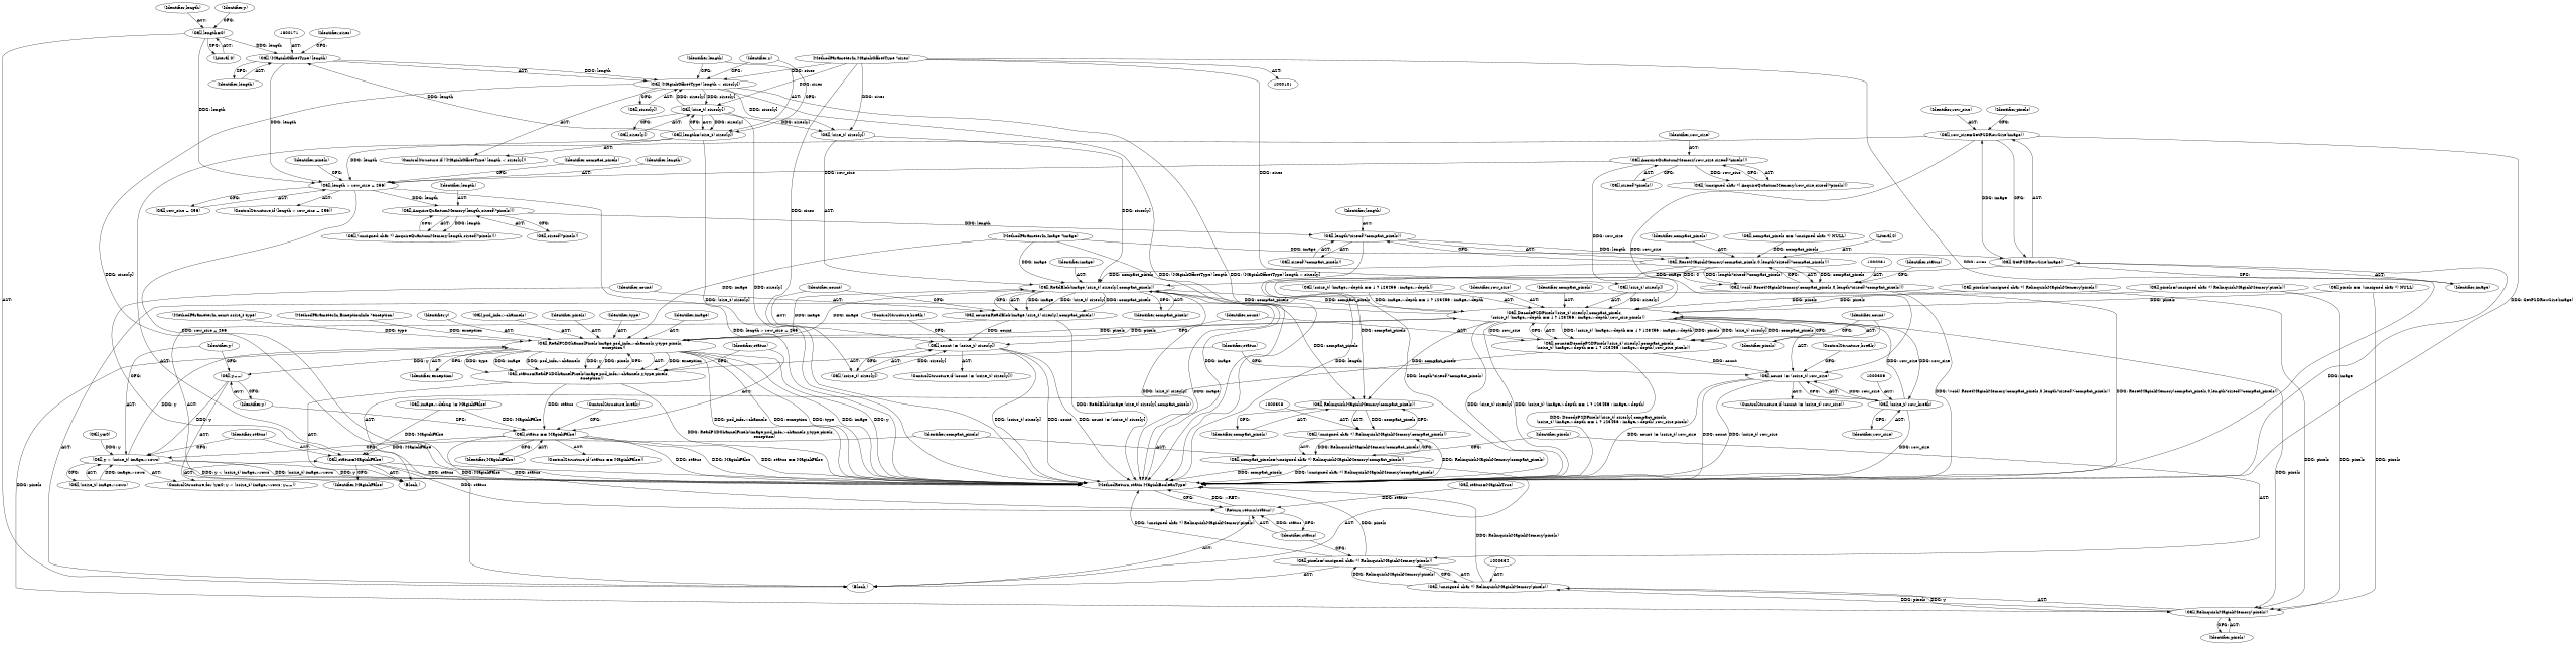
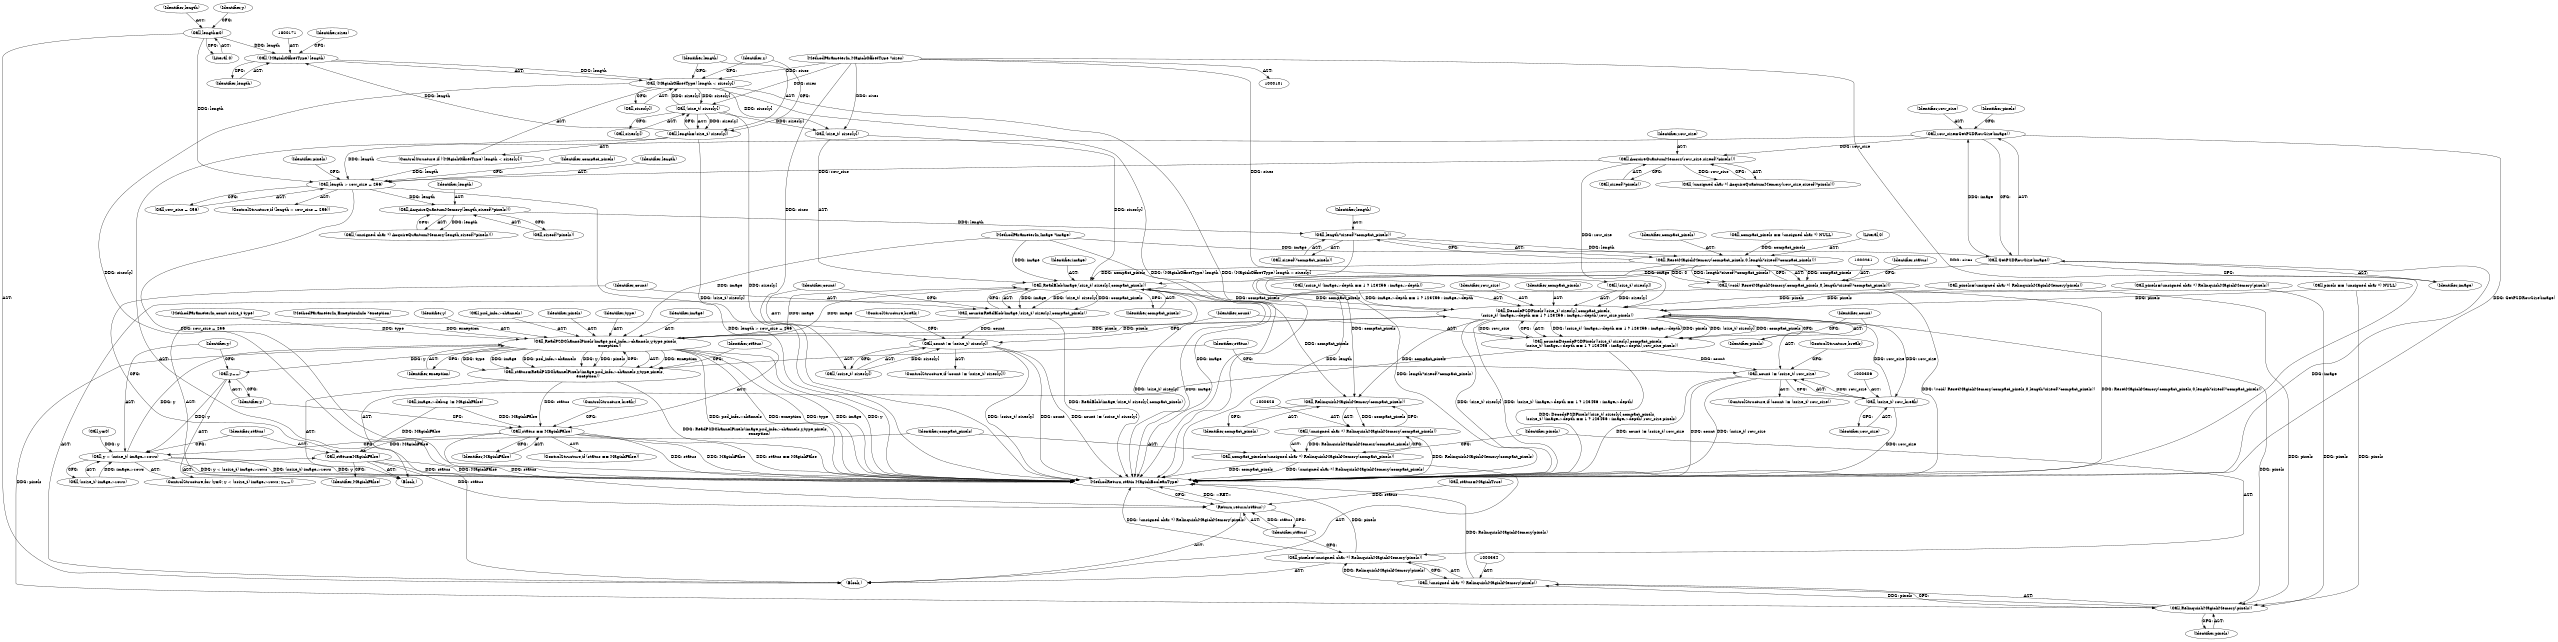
  digraph {
    n1 [label="(Call,length*sizeof(*compact_pixels))"]
    n2 [label="(Call,ResetMagickMemory(compact_pixels,0,length*sizeof(*compact_pixels)))"]
    n3 [label="(MethodReturn,static MagickBooleanType)"]
    n4 [label="(Call,sizeof(*compact_pixels))"]
    n5 [label="(Call,ReadBlob(image,(size_t) sizes[y],compact_pixels))"]
    n6 [label="(Call,(void) ResetMagickMemory(compact_pixels,0,length*sizeof(*compact_pixels)))"]
    n7 [label="(Call,RelinquishMagickMemory(compact_pixels))"]
    n8 [label="(Return,return(status);)"]
    n9 [label="(Call,AcquireQuantumMemory(length,sizeof(*pixels)))"]
    n10 [label="(Call,sizeof(*pixels))"]
    n11 [label="(Call,(unsigned char *) AcquireQuantumMemory(length,sizeof(*pixels)))"]
    n12 [label="(Call,length > row_size + 256)"]
    n13 [label="(ControlStructure,if (length > row_size + 256))"]
    n14 [label="(Call,row_size + 256)"]
    n15 [label="(Call,(MagickOffsetType) length)"]
    n16 [label="(Call,(MagickOffsetType) length < sizes[y])"]
    n17 [label="(Identifier,length)"]
    n18 [label="(Call,(size_t) sizes[y])"]
    n19 [label="(ControlStructure,if ((MagickOffsetType) length < sizes[y]))"]
    n20 [label="(Call,(size_t) sizes[y])"]
    n21 [label="(Call,sizes[y])"]
    n22 [label="(Call,length=0)"]
    n23 [label="(Block,)"]
    n24 [label="(Literal,0)"]
    n25 [label="(Call,length=(size_t) sizes[y])"]
    n26 [label="(Call,sizes[y])"]
    n27 [label="(MethodParameterIn,MagickOffsetType *sizes)"]
    n28 [label="(Call,(ssize_t) sizes[y])"]
    n29 [label="(Call,(size_t) sizes[y])"]
    1000101
    n31 [label="(Call,count != (ssize_t) sizes[y])"]
    n32 [label="(Call,DecodePSDPixels((size_t) sizes[y],compact_pixels,\n      (ssize_t) (image->depth == 1 ? 123456 : image->depth),row_size,pixels))"]
    n33 [label="(Call,AcquireQuantumMemory(row_size,sizeof(*pixels)))"]
    n34 [label="(Call,(unsigned char *) AcquireQuantumMemory(row_size,sizeof(*pixels)))"]
    n35 [label="(Call,sizeof(*pixels))"]
    n36 [label="(Call,ReadPSDChannelPixels(image,psd_info->channels,y,type,pixels,\n      exception))"]
    n37 [label="(Call,count=DecodePSDPixels((size_t) sizes[y],compact_pixels,\n      (ssize_t) (image->depth == 1 ? 123456 : image->depth),row_size,pixels))"]
    n38 [label="(Call,(ssize_t) row_break)"]
    n39 [label="(Call,RelinquishMagickMemory(pixels))"]
    n40 [label="(Identifier,pixels)"]
    n41 [label="(Call,row_size=GetPSDRowSize(image))"]
    n42 [label="(Call,GetPSDRowSize(image))"]
    n43 [label="(Identifier,image)"]
    n44 [label="(Call,count=ReadBlob(image,(size_t) sizes[y],compact_pixels))"]
    n45 [label="(Identifier,compact_pixels)"]
    n46 [label="(MethodParameterIn,Image *image)"]
    n47 [label="(Call,y++)"]
    n48 [label="(Call,status=ReadPSDChannelPixels(image,psd_info->channels,y,type,pixels,\n      exception))"]
    n49 [label="(Identifier,exception)"]
    n50 [label="(Call,(unsigned char *) RelinquishMagickMemory(compact_pixels))"]
    n51 [label="(Identifier,compact_pixels)"]
    n52 [label="(Block,)"]
    n53 [label="(ControlStructure,if (count != (ssize_t) sizes[y]))"]
    n54 [label="(Call,count != (ssize_t) row_size)"]
    n55 [label="(Identifier,row_size)"]
    n56 [label="(Call,(unsigned char *) RelinquishMagickMemory(pixels))"]
    n57 [label="(Identifier,pixels)"]
    n58 [label="(ControlStructure,if (count != (ssize_t) row_size))"]
    n59 [label="(Call,y < (ssize_t) image->rows)"]
    n60 [label="(ControlStructure,for (y=0; y < (ssize_t) image->rows; y++))"]
    n61 [label="(Identifier,y)"]
    n62 [label="(Call,status == MagickFalse)"]
    n63 [label="(Call,(ssize_t) image->rows)"]
    n64 [label="(Call,status=MagickFalse)"]
    n65 [label="(Identifier,MagickFalse)"]
    n66 [label="(ControlStructure,if (status == MagickFalse))"]
    n67 [label="(Identifier,MagickFalse)"]
    n68 [label="(Identifier,status)"]
    n69 [label="(Call,pixels=(unsigned char *) RelinquishMagickMemory(pixels))"]
    n70 [label="(Call,compact_pixels=(unsigned char *) RelinquishMagickMemory(compact_pixels))"]
    n71 [label="(Call,pixels == (unsigned char *) NULL)"]
    n72 [label="(Identifier,pixels)"]
    n73 [label="(Identifier,length)"]
    n74 [label="(Identifier,compact_pixels)"]
    n75 [label="(Call,pixels=(unsigned char *) RelinquishMagickMemory(pixels))"]
    n76 [label="(Identifier,image)"]
    n77 [label="(ControlStructure,break;)"]
    n78 [label="(Identifier,compact_pixels)"]
    n79 [label="(Call,compact_pixels == (unsigned char *) NULL)"]
    n80 [label="(Literal,0)"]
    n81 [label="(Call,(ssize_t) (image->depth == 1 ? 123456 : image->depth))"]
    n82 [label="(Identifier,count)"]
    n83 [label="(Identifier,compact_pixels)"]
    n84 [label="(Identifier,row_size)"]
    n85 [label="(Identifier,row_size)"]
    n86 [label="(Identifier,row_size)"]
    n87 [label="(Identifier,count)"]
    n88 [label="(Identifier,status)"]
    n89 [label="(Identifier,type)"]
    n90 [label="(Identifier,count)"]
    n91 [label="(Identifier,y)"]
    n92 [label="(MethodParameterIn,const ssize_t type)"]
    n93 [label="(Identifier,pixels)"]
    n94 [label="(MethodParameterIn,ExceptionInfo *exception)"]
    n95 [label="(ControlStructure,break;)"]
    n96 [label="(Identifier,y)"]
    n97 [label="(Identifier,length)"]
    n98 [label="(Call,image->debug != MagickFalse)"]
    n99 [label="(Identifier,image)"]
    n100 [label="(Call,y=0)"]
    n101 [label="(Identifier,y)"]
    n102 [label="(Call,psd_info->channels)"]
    n103 [label="(Identifier,compact_pixels)"]
    n104 [label="(Identifier,length)"]
    n105 [label="(Identifier,count)"]
    n106 [label="(Call,status=MagickTrue)"]
    n107 [label="(Identifier,pixels)"]
    n108 [label="(Identifier,status)"]
    n109 [label="(Identifier,pixels)"]
    n110 [label="(Identifier,length)"]
    n111 [label="(ControlStructure,break;)"]
    n112 [label="(Identifier,status)"]
    n113 [label="(Identifier,sizes)"]
    n114 [label="(Identifier,y)"]
    n115 [label="(Identifier,status)"]
    n116 [label="(Identifier,length)"]
    n117 [label="(Call,pixels=(unsigned char *) RelinquishMagickMemory(pixels))"]
    n118 [label=1800171]
    1000231
    1000306
    1000334
    1000328
    n1 -> n2 [label="AST: "]
    n1 -> n2 [label="DDG: length"]
    n1 -> n3 [label="DDG: length"]
    n1 -> n4 [label="AST: "]
    n2 -> n1 [label="CFG: "]
    n2 -> n3 [label="DDG: length*sizeof(*compact_pixels)"]
    n2 -> n5 [label="DDG: compact_pixels"]
    n2 -> n6 [label="AST: "]
    n2 -> n6 [label="DDG: compact_pixels"]
    n2 -> n6 [label="DDG: 0"]
    n2 -> n6 [label="DDG: length*sizeof(*compact_pixels)"]
    n2 -> n7 [label="DDG: compact_pixels"]
    n3 -> n8 [label="CFG: "]
    n4 -> n1 [label="AST: "]
    n5 -> n3 [label="DDG: (size_t) sizes[y]"]
    n5 -> n3 [label="DDG: image"]
    n5 -> n7 [label="DDG: compact_pixels"]
    n5 -> n32 [label="DDG: compact_pixels"]
    n5 -> n36 [label="DDG: image"]
    n5 -> n44 [label="AST: "]
    n5 -> n44 [label="DDG: image"]
    n5 -> n44 [label="DDG: (size_t) sizes[y]"]
    n5 -> n44 [label="DDG: compact_pixels"]
    n5 -> n45 [label="CFG: "]
    n6 -> n2 [label="CFG: "]
    n6 -> n3 [label="DDG: ResetMagickMemory(compact_pixels,0,length*sizeof(*compact_pixels))"]
    n6 -> n3 [label="DDG: (void) ResetMagickMemory(compact_pixels,0,length*sizeof(*compact_pixels))"]
    n6 -> n23 [label="AST: "]
    n7 -> n50 [label="AST: "]
    n7 -> n50 [label="DDG: compact_pixels"]
    n7 -> n51 [label="CFG: "]
    n8 -> n3 [label="DDG: <RET>"]
    n8 -> n23 [label="AST: "]
    n8 -> n68 [label="CFG: "]
    n9 -> n1 [label="DDG: length"]
    n9 -> n10 [label="CFG: "]
    n9 -> n11 [label="AST: "]
    n9 -> n11 [label="DDG: length"]
    n10 -> n9 [label="AST: "]
    n11 -> n9 [label="CFG: "]
    n12 -> n3 [label="DDG: row_size + 256"]
    n12 -> n3 [label="DDG: length > row_size + 256"]
    n12 -> n9 [label="DDG: length"]
    n12 -> n13 [label="AST: "]
    n12 -> n14 [label="CFG: "]
    n14 -> n12 [label="AST: "]
-   n15 -> n12 [label="DDG: length"]
+   n19 -> n12 [label="DDG: length"]
    n15 -> n16 [label="AST: "]
    n15 -> n16 [label="DDG: length"]
    n15 -> n17 [label="CFG: "]
    n16 -> n3 [label="DDG: (MagickOffsetType) length < sizes[y]"]
    n16 -> n3 [label="DDG: sizes[y]"]
    n16 -> n3 [label="DDG: (MagickOffsetType) length"]
    n16 -> n18 [label="DDG: sizes[y]"]
    n16 -> n19 [label="AST: "]
    n16 -> n20 [label="DDG: sizes[y]"]
    n16 -> n21 [label="CFG: "]
    n17 -> n15 [label="AST: "]
    n18 -> n3 [label="DDG: sizes[y]"]
    n18 -> n16 [label="DDG: sizes[y]"]
    n18 -> n20 [label="DDG: sizes[y]"]
    n18 -> n25 [label="AST: "]
    n18 -> n25 [label="DDG: sizes[y]"]
    n18 -> n26 [label="CFG: "]
    n20 -> n5 [label="AST: "]
    n20 -> n5 [label="DDG: sizes[y]"]
    n21 -> n16 [label="AST: "]
    n22 -> n12 [label="DDG: length"]
    n22 -> n15 [label="DDG: length"]
    n22 -> n23 [label="AST: "]
    n22 -> n24 [label="CFG: "]
    n24 -> n22 [label="AST: "]
    n25 -> n3 [label="DDG: (size_t) sizes[y]"]
    n25 -> n12 [label="DDG: length"]
    n25 -> n15 [label="DDG: length"]
    n25 -> n18 [label="CFG: "]
    n25 -> n19 [label="AST: "]
    n26 -> n18 [label="AST: "]
    n27 -> n3 [label="DDG: sizes"]
    n27 -> n16 [label="DDG: sizes"]
    n27 -> n18 [label="DDG: sizes"]
    n27 -> n20 [label="DDG: sizes"]
    n27 -> n28 [label="DDG: sizes"]
    n27 -> n29 [label="DDG: sizes"]
    n27 -> 1000101 [label="AST: "]
    n28 -> n31 [label="AST: "]
    n28 -> n31 [label="DDG: sizes[y]"]
    n29 -> n32 [label="AST: "]
    n29 -> n32 [label="DDG: sizes[y]"]
    n31 -> n3 [label="DDG: (ssize_t) sizes[y]"]
    n31 -> n3 [label="DDG: count"]
    n31 -> n3 [label="DDG: count != (ssize_t) sizes[y]"]
    n31 -> n28 [label="CFG: "]
    n31 -> n53 [label="AST: "]
    n32 -> n3 [label="DDG: (size_t) sizes[y]"]
    n32 -> n3 [label="DDG: (ssize_t) (image->depth == 1 ? 123456 : image->depth)"]
    n32 -> n5 [label="DDG: compact_pixels"]
    n32 -> n7 [label="DDG: compact_pixels"]
    n32 -> n36 [label="DDG: pixels"]
    n32 -> n37 [label="AST: "]
    n32 -> n37 [label="DDG: (ssize_t) (image->depth == 1 ? 123456 : image->depth)"]
    n32 -> n37 [label="DDG: pixels"]
    n32 -> n37 [label="DDG: (size_t) sizes[y]"]
    n32 -> n37 [label="DDG: compact_pixels"]
    n32 -> n37 [label="DDG: row_size"]
    n32 -> n38 [label="DDG: row_size"]
    n32 -> n39 [label="DDG: pixels"]
    n32 -> n40 [label="CFG: "]
    n33 -> n12 [label="DDG: row_size"]
    n33 -> n32 [label="DDG: row_size"]
    n33 -> n34 [label="AST: "]
    n33 -> n34 [label="DDG: row_size"]
    n33 -> n35 [label="CFG: "]
    n34 -> n33 [label="CFG: "]
    n35 -> n33 [label="AST: "]
    n36 -> n3 [label="DDG: image"]
    n36 -> n3 [label="DDG: y"]
    n36 -> n3 [label="DDG: psd_info->channels"]
    n36 -> n3 [label="DDG: exception"]
    n36 -> n3 [label="DDG: type"]
    n36 -> n5 [label="DDG: image"]
    n36 -> n32 [label="DDG: pixels"]
    n36 -> n39 [label="DDG: pixels"]
    n36 -> n47 [label="DDG: y"]
    n36 -> n48 [label="AST: "]
    n36 -> n48 [label="DDG: exception"]
    n36 -> n48 [label="DDG: type"]
    n36 -> n48 [label="DDG: image"]
    n36 -> n48 [label="DDG: psd_info->channels"]
    n36 -> n48 [label="DDG: y"]
    n36 -> n48 [label="DDG: pixels"]
    n36 -> n49 [label="CFG: "]
    n37 -> n3 [label="DDG: DecodePSDPixels((size_t) sizes[y],compact_pixels,\n      (ssize_t) (image->depth == 1 ? 123456 : image->depth),row_size,pixels)"]
    n37 -> n32 [label="CFG: "]
    n37 -> n52 [label="AST: "]
    n37 -> n54 [label="DDG: count"]
    n38 -> n3 [label="DDG: row_size"]
    n38 -> n32 [label="DDG: row_size"]
    n38 -> n54 [label="AST: "]
    n38 -> n54 [label="DDG: row_size"]
    n38 -> n55 [label="CFG: "]
    n39 -> n56 [label="AST: "]
    n39 -> n56 [label="DDG: pixels"]
    n39 -> n57 [label="CFG: "]
    n40 -> n32 [label="AST: "]
    n41 -> n3 [label="DDG: GetPSDRowSize(image)"]
    n41 -> n23 [label="AST: "]
-   n41 -> n54 [label="DDG: row_size"]
+   n41 -> n33 [label="DDG: row_size"]
    n41 -> n42 [label="CFG: "]
    n42 -> n3 [label="DDG: image"]
    n42 -> n5 [label="DDG: image"]
    n42 -> n41 [label="AST: "]
    n42 -> n41 [label="DDG: image"]
    n42 -> n43 [label="CFG: "]
    n43 -> n42 [label="AST: "]
    n44 -> n3 [label="DDG: ReadBlob(image,(size_t) sizes[y],compact_pixels)"]
    n44 -> n5 [label="CFG: "]
    n44 -> n31 [label="DDG: count"]
    n44 -> n52 [label="AST: "]
    n45 -> n5 [label="AST: "]
    n46 -> n3 [label="DDG: image"]
    n46 -> n5 [label="DDG: image"]
    n46 -> n36 [label="DDG: image"]
    n46 -> n42 [label="DDG: image"]
    n47 -> n59 [label="DDG: y"]
    n47 -> n60 [label="AST: "]
    n47 -> n61 [label="CFG: "]
    n48 -> n3 [label="DDG: ReadPSDChannelPixels(image,psd_info->channels,y,type,pixels,\n      exception)"]
    n48 -> n36 [label="CFG: "]
    n48 -> n52 [label="AST: "]
    n48 -> n62 [label="DDG: status"]
    n49 -> n36 [label="AST: "]
    n50 -> n3 [label="DDG: RelinquishMagickMemory(compact_pixels)"]
    n50 -> n7 [label="CFG: "]
    n50 -> n70 [label="AST: "]
    n50 -> n70 [label="DDG: RelinquishMagickMemory(compact_pixels)"]
    n51 -> n7 [label="AST: "]
    n54 -> n3 [label="DDG: count"]
    n54 -> n3 [label="DDG: count != (ssize_t) row_size"]
    n54 -> n3 [label="DDG: (ssize_t) row_size"]
    n54 -> n38 [label="CFG: "]
    n54 -> n58 [label="AST: "]
    n55 -> n38 [label="AST: "]
    n56 -> n3 [label="DDG: RelinquishMagickMemory(pixels)"]
-   n56 -> n39 [label="DDG: y"]
+   n56 -> n39 [label="CFG: "]
    n56 -> n69 [label="AST: "]
    n56 -> n69 [label="DDG: RelinquishMagickMemory(pixels)"]
    n57 -> n39 [label="AST: "]
    n59 -> n3 [label="DDG: y"]
    n59 -> n3 [label="DDG: y < (ssize_t) image->rows"]
    n59 -> n3 [label="DDG: (ssize_t) image->rows"]
    n59 -> n36 [label="DDG: y"]
    n59 -> n60 [label="AST: "]
    n59 -> n63 [label="CFG: "]
    n61 -> n47 [label="AST: "]
    n61 -> n62 [label="CFG: "]
    n62 -> n3 [label="DDG: status"]
    n62 -> n3 [label="DDG: MagickFalse"]
    n62 -> n3 [label="DDG: status == MagickFalse"]
    n62 -> n8 [label="DDG: status"]
    n62 -> n64 [label="DDG: MagickFalse"]
    n62 -> n65 [label="CFG: "]
    n62 -> n66 [label="AST: "]
    n63 -> n59 [label="AST: "]
    n63 -> n59 [label="DDG: image->rows"]
    n64 -> n3 [label="DDG: MagickFalse"]
    n64 -> n3 [label="DDG: status"]
    n64 -> n8 [label="DDG: status"]
    n64 -> n52 [label="AST: "]
    n64 -> n67 [label="CFG: "]
    n65 -> n62 [label="AST: "]
    n67 -> n64 [label="AST: "]
    n68 -> n8 [label="AST: "]
    n68 -> n8 [label="DDG: status"]
    n68 -> n69 [label="CFG: "]
    n69 -> n3 [label="DDG: (unsigned char *) RelinquishMagickMemory(pixels)"]
    n69 -> n3 [label="DDG: pixels"]
    n69 -> n23 [label="AST: "]
    n69 -> n56 [label="CFG: "]
    n70 -> n3 [label="DDG: compact_pixels"]
    n70 -> n3 [label="DDG: (unsigned char *) RelinquishMagickMemory(compact_pixels)"]
    n70 -> n23 [label="AST: "]
    n70 -> n50 [label="CFG: "]
    n71 -> n32 [label="DDG: pixels"]
    n71 -> n39 [label="DDG: pixels"]
    n72 -> n12 [label="CFG: "]
    n73 -> n16 [label="CFG: "]
    n73 -> n25 [label="AST: "]
    n74 -> n2 [label="AST: "]
    n75 -> n32 [label="DDG: pixels"]
    n75 -> n39 [label="DDG: pixels"]
    n76 -> n36 [label="AST: "]
    n77 -> n54 [label="CFG: "]
    n78 -> n12 [label="CFG: "]
    n79 -> n2 [label="DDG: compact_pixels"]
    n80 -> n2 [label="AST: "]
    n81 -> n32 [label="AST: "]
    n81 -> n32 [label="DDG: image->depth == 1 ? 123456 : image->depth"]
    n82 -> n44 [label="AST: "]
    n82 -> n64 [label="CFG: "]
    n83 -> n59 [label="CFG: "]
    n83 -> n70 [label="AST: "]
    n84 -> n41 [label="AST: "]
    n85 -> n32 [label="AST: "]
    n86 -> n33 [label="AST: "]
    n87 -> n31 [label="CFG: "]
    n87 -> n37 [label="AST: "]
    n88 -> n59 [label="CFG: "]
    n88 -> n64 [label="AST: "]
    n89 -> n36 [label="AST: "]
    n90 -> n37 [label="CFG: "]
    n90 -> n54 [label="AST: "]
    n91 -> n16 [label="CFG: "]
    n91 -> n25 [label="CFG: "]
    n92 -> n36 [label="DDG: type"]
    n93 -> n69 [label="AST: "]
    n93 -> n70 [label="CFG: "]
    n94 -> n36 [label="DDG: exception"]
    n95 -> n62 [label="CFG: "]
    n96 -> n36 [label="AST: "]
    n97 -> n1 [label="AST: "]
    n98 -> n62 [label="DDG: MagickFalse"]
    n98 -> n64 [label="DDG: MagickFalse"]
    n99 -> n5 [label="AST: "]
    n100 -> n59 [label="DDG: y"]
    n101 -> n47 [label="CFG: "]
    n101 -> n59 [label="AST: "]
    n102 -> n36 [label="AST: "]
    n103 -> n32 [label="AST: "]
    n104 -> n12 [label="AST: "]
    n105 -> n31 [label="AST: "]
    n105 -> n44 [label="CFG: "]
    n106 -> n8 [label="DDG: status"]
    n107 -> n41 [label="CFG: "]
    n108 -> n48 [label="CFG: "]
    n108 -> n62 [label="AST: "]
    n109 -> n36 [label="AST: "]
    n110 -> n22 [label="AST: "]
    n111 -> n31 [label="CFG: "]
    n112 -> n6 [label="CFG: "]
    n113 -> n15 [label="CFG: "]
    n114 -> n22 [label="CFG: "]
    n115 -> n48 [label="AST: "]
    n115 -> n54 [label="CFG: "]
    n116 -> n9 [label="AST: "]
    n117 -> n32 [label="DDG: pixels"]
    n117 -> n39 [label="DDG: pixels"]
    n118 -> n15 [label="AST: "]
    1000231 -> n6 [label="AST: "]
    1000306 -> n38 [label="AST: "]
    1000334 -> n56 [label="AST: "]
    1000328 -> n50 [label="AST: "]
  }
